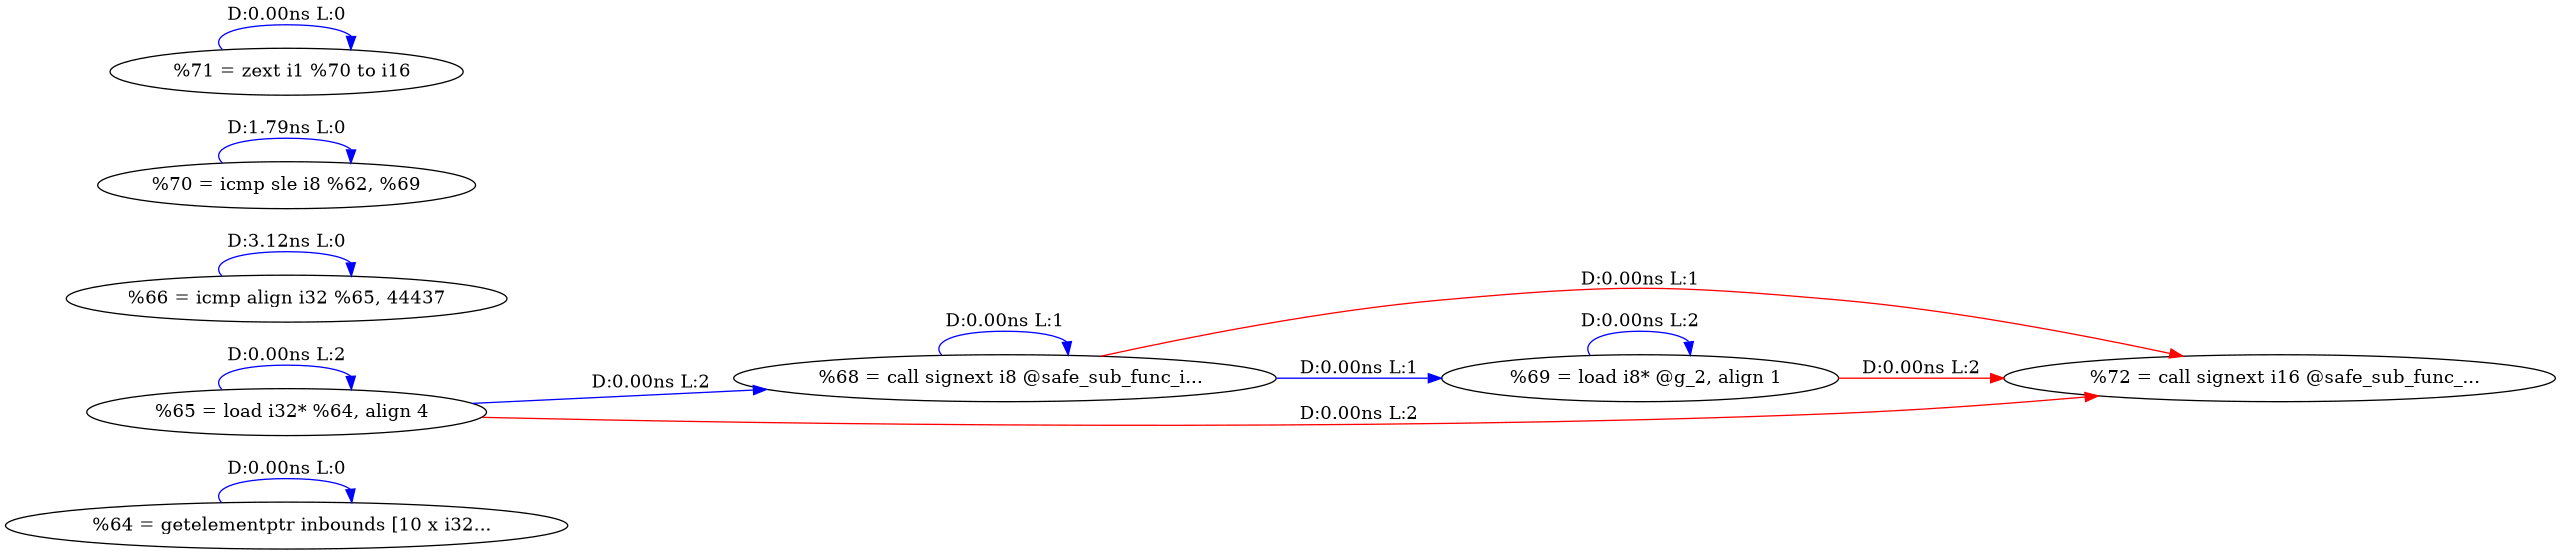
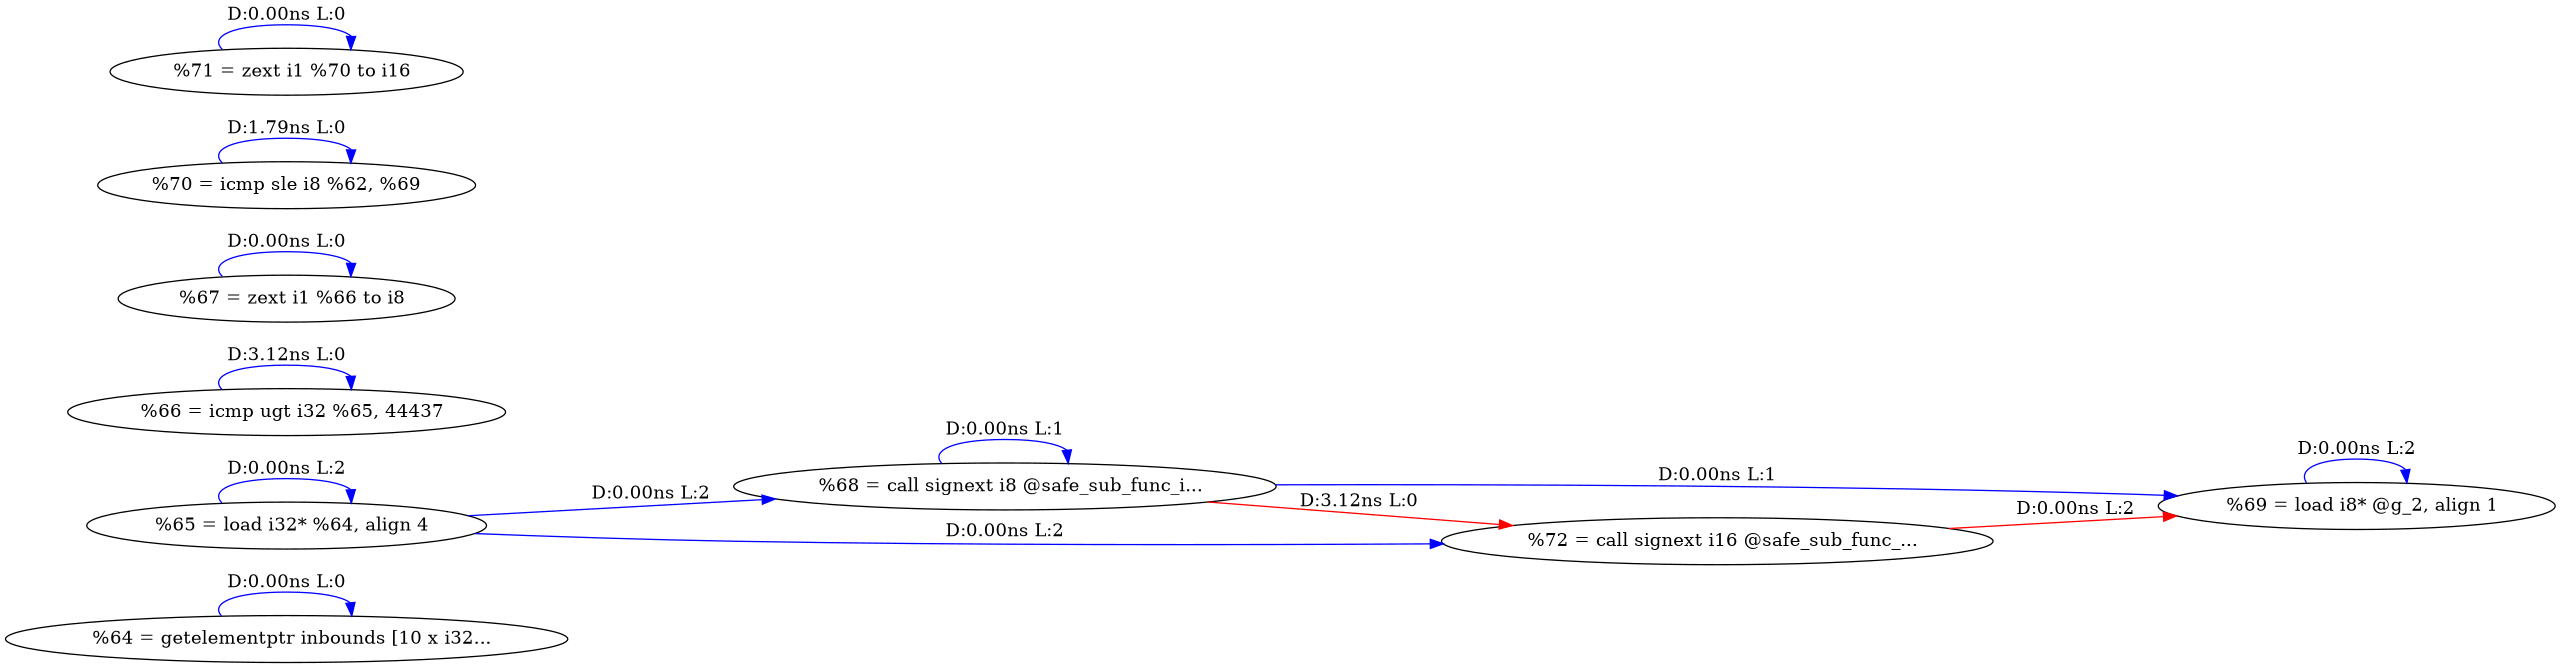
  digraph {
    rankdir=LR
    edge [color=blue]
    n1 [label="  %64 = getelementptr inbounds [10 x i32..."]
    n2 [label="  %65 = load i32* %64, align 4"]
    n3 [label="  %68 = call signext i8 @safe_sub_func_i..."]
    n4 [label="  %72 = call signext i16 @safe_sub_func_..."]
    n5 [label="  %69 = load i8* @g_2, align 1"]
-   n6 [label="%66 = icmp align i32 %65, 44437"]
+   n6 [label="  %66 = icmp ugt i32 %65, 44437"]
+   n7 [label="  %67 = zext i1 %66 to i8"]
    n8 [label="%70 = icmp sle i8 %62, %69"]
    n9 [label="  %71 = zext i1 %70 to i16"]
    n1 -> n1 [label="D:0.00ns L:0"]
    n2 -> n2 [label="D:0.00ns L:2"]
    n2 -> n3 [label="D:0.00ns L:2"]
-   n2 -> n4 [color=red label="D:0.00ns L:2"]
+   n2 -> n4 [label="D:0.00ns L:2"]
    n3 -> n3 [label="D:0.00ns L:1"]
-   n3 -> n4 [color=red label="D:0.00ns L:1"]
+   n3 -> n4 [color=red label="D:3.12ns L:0"]
    n3 -> n5 [label="D:0.00ns L:1"]
-   n5 -> n4 [color=red label="D:0.00ns L:2"]
+   n4 -> n5 [color=red label="D:0.00ns L:2"]
    n5 -> n5 [label="D:0.00ns L:2"]
    n6 -> n6 [label="D:3.12ns L:0"]
+   n7 -> n7 [label="D:0.00ns L:0"]
    n8 -> n8 [label="D:1.79ns L:0"]
    n9 -> n9 [label="D:0.00ns L:0"]
  }
